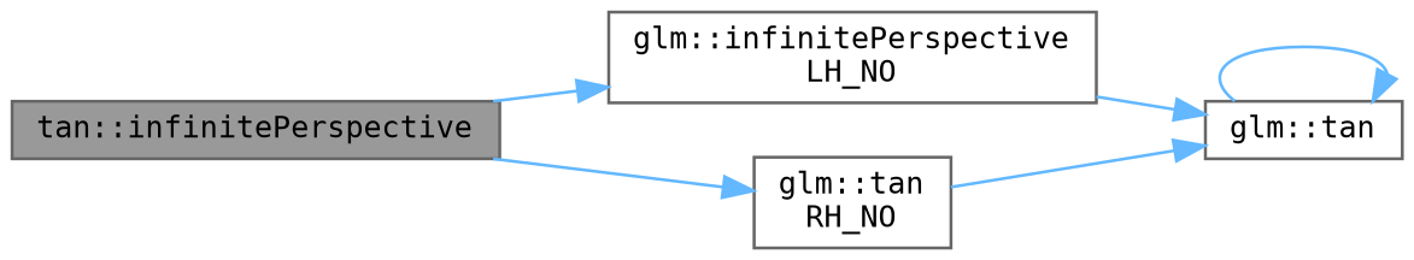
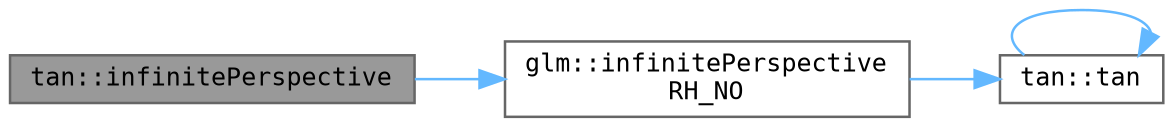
  digraph {
    rankdir=LR
    node [color=grey40 fillcolor=white fontname=Terminal fontsize=10 shape=box style=filled]
    edge [color=steelblue1 fontname=Terminal fontsize=10 labelfontname=Helvetica labelfontsize=10 style=solid]
    n1 [color=gray40 fillcolor=grey60 fontcolor=black height=0.2 label="tan::infinitePerspective" width=0.4]
-   n2 [height=0.2 label="glm::infinitePerspective\lLH_NO" width=0.4]
-   n3 [height=0.2 label="glm::tan\lRH_NO" width=0.4]
-   n4 [height=0.2 label="glm::tan" width=0.4]
-   n1 -> n2
+   n3 [height=0.2 label="glm::infinitePerspective\lRH_NO" width=0.4]
+   n4 [height=0.2 label="tan::tan" width=0.4]
    n1 -> n3
-   n2 -> n4
    n3 -> n4
    n4 -> n4
  }
